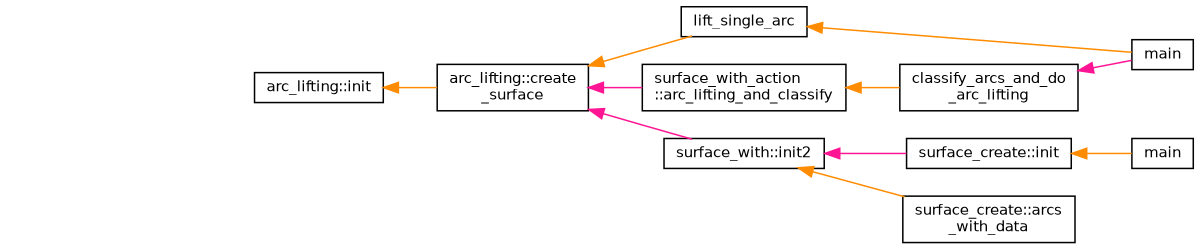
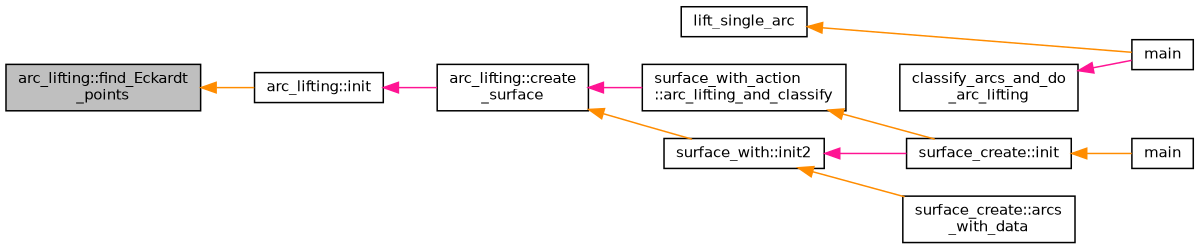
  digraph {
    rankdir=LR
    node [color=black fillcolor=white fontname=Helvetica fontsize=10 shape=record style=filled]
    edge [color=darkorange dir=back fontname=Helvetica fontsize=10 labelfontname=Helvetica labelfontsize=10 style=solid]
+   n1 [fillcolor=grey75 fontcolor=black height=0.2 label="arc_lifting::find_Eckardt\l_points" width=0.4]
    n2 [height=0.2 label="arc_lifting::init" width=0.4]
    n3 [height=0.2 label="arc_lifting::create\l_surface" width=0.4]
    n4 [height=0.2 label=lift_single_arc width=0.4]
    n5 [height=0.2 label="surface_with::init2" width=0.4]
    n6 [height=0.2 label="surface_with_action\l::arc_lifting_and_classify" width=0.4]
    n7 [height=0.2 label=main width=0.4]
    n8 [height=0.2 label="surface_create::arcs\l_with_data" width=0.4]
    n9 [height=0.2 label="surface_create::init" width=0.4]
    n10 [height=0.2 label="classify_arcs_and_do\l_arc_lifting" width=0.4]
    n11 [height=0.2 label=main width=0.4]
-   n2 -> n3
-   n3 -> n4
-   n3 -> n5 [color=deeppink]
+   n1 -> n2
+   n2 -> n3 [color=deeppink]
+   n3 -> n5
    n3 -> n6 [color=deeppink]
    n4 -> n7
    n5 -> n8
    n5 -> n9 [color=deeppink]
-   n6 -> n10
+   n6 -> n9
    n9 -> n11
    n10 -> n7 [color=deeppink]
  }
